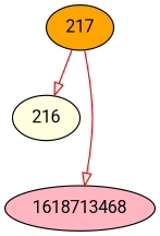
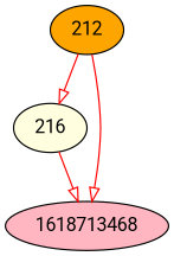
  strict digraph {
    fontname=Roboto
    node [fontname=Roboto style=filled]
    edge [arrowhead=onormal color=red fontname=Roboto]
    216 [fillcolor=lightyellow]
    1618713468 [fillcolor=lightpink]
-   217 [fillcolor=orange]
+   217 [fillcolor=orange label=212]
+   216 -> 1618713468
    217 -> 216
    217 -> 1618713468
  }
